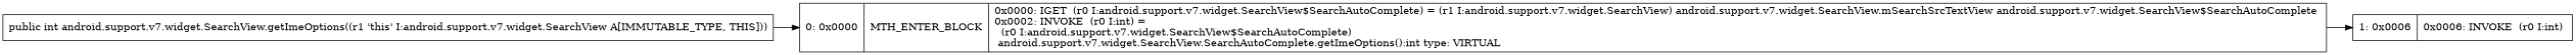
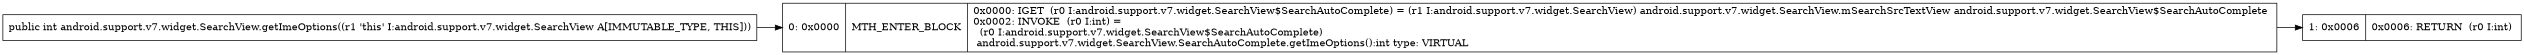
  digraph {
    rankdir=LR
    node [shape=record]
    n1 [label="{0\:\ 0x0000|MTH_ENTER_BLOCK\l|0x0000: IGET  (r0 I:android.support.v7.widget.SearchView$SearchAutoComplete) = (r1 I:android.support.v7.widget.SearchView) android.support.v7.widget.SearchView.mSearchSrcTextView android.support.v7.widget.SearchView$SearchAutoComplete \l0x0002: INVOKE  (r0 I:int) = \l  (r0 I:android.support.v7.widget.SearchView$SearchAutoComplete)\l android.support.v7.widget.SearchView.SearchAutoComplete.getImeOptions():int type: VIRTUAL \l}"]
-   n2 [label="{1\:\ 0x0006|0x0006: INVOKE  (r0 I:int) \l}"]
+   n2 [label="{1\:\ 0x0006|0x0006: RETURN  (r0 I:int) \l}"]
    n3 [label="{public int android.support.v7.widget.SearchView.getImeOptions((r1 'this' I:android.support.v7.widget.SearchView A[IMMUTABLE_TYPE, THIS])) }"]
    n1 -> n2
    n3 -> n1
  }
